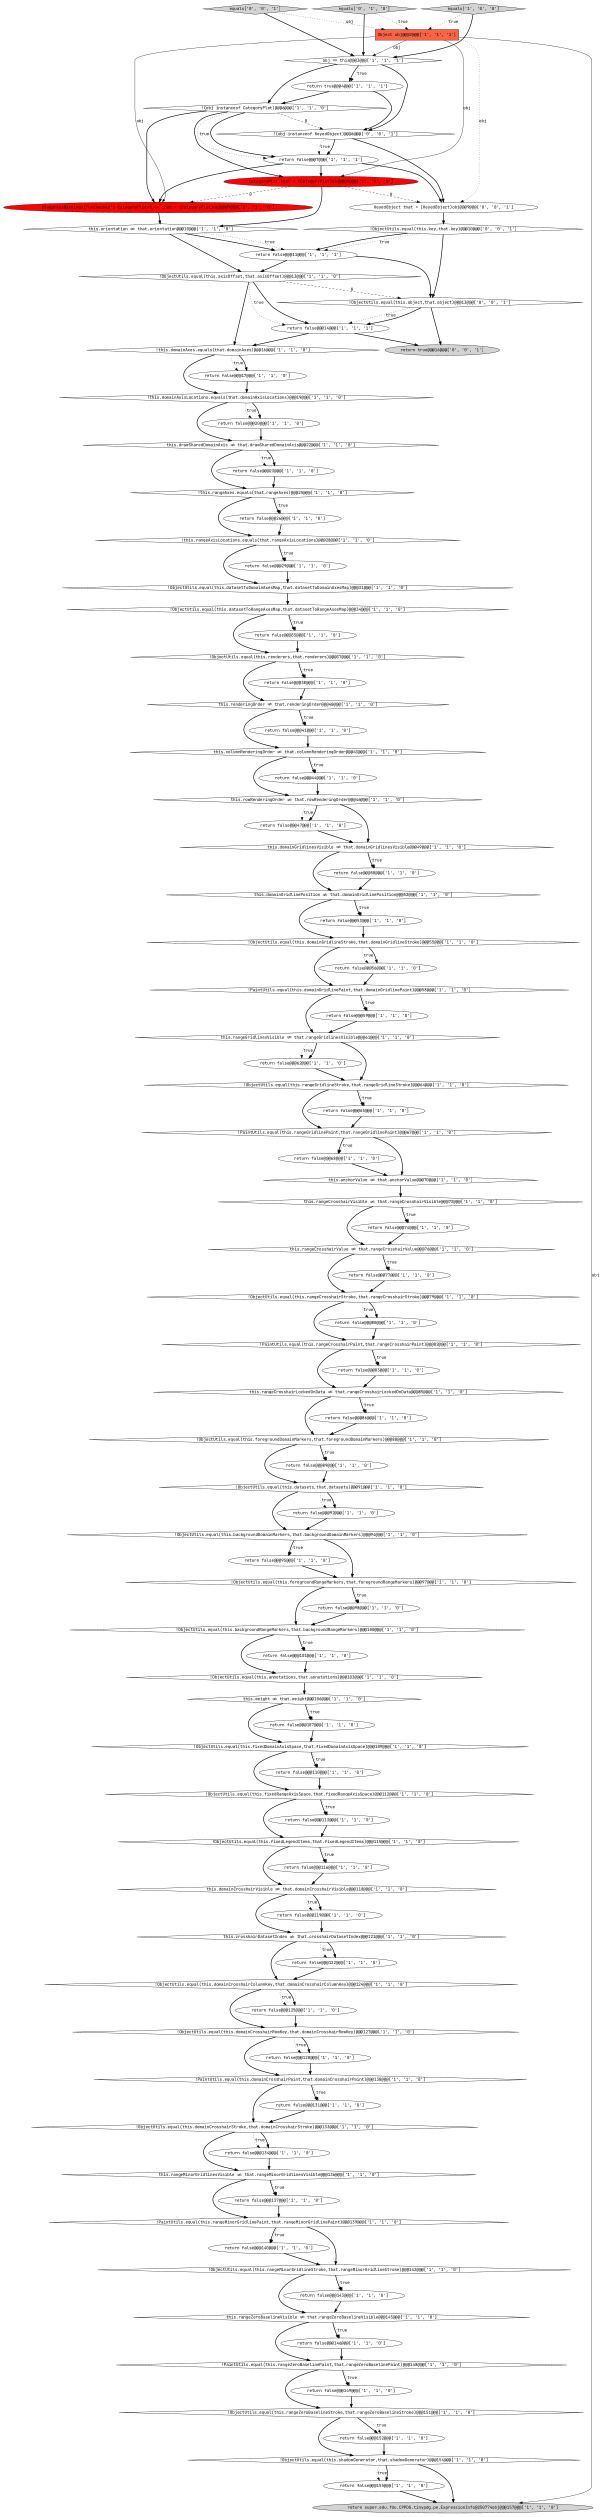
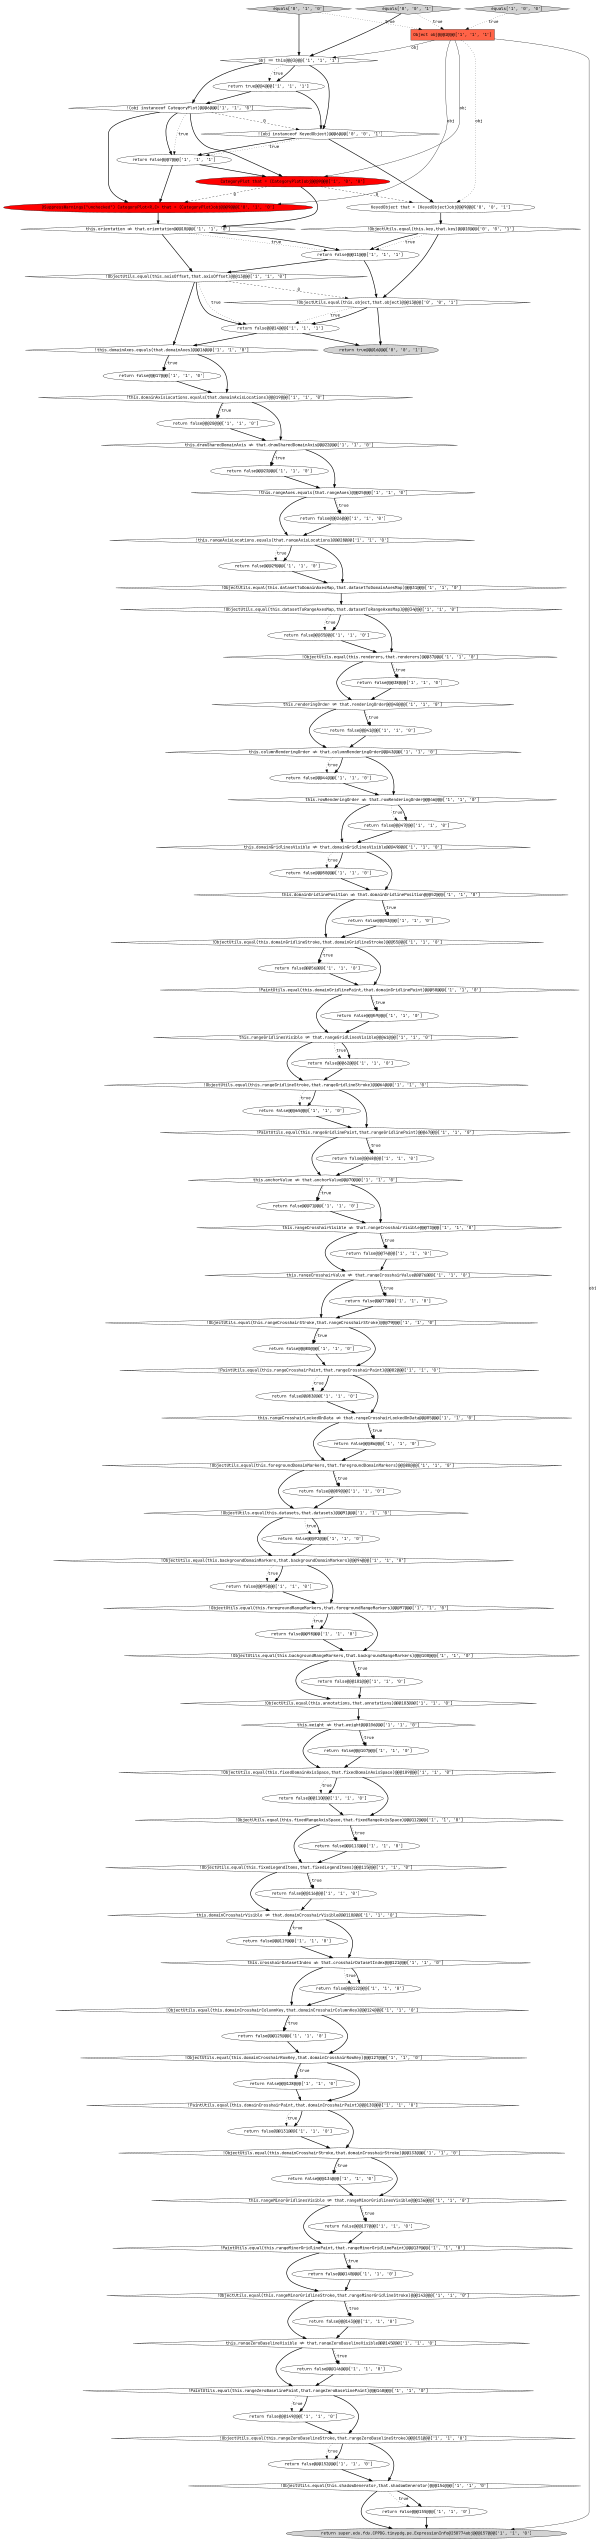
  digraph {
    fontname="JetBrains Mono"
    node [fillcolor=white fontname="JetBrains Mono" shape=diamond style=filled]
    edge [fontname="JetBrains Mono" style=bold]
    n1 [label="!ObjectUtils.equal(this.rangeZeroBaselineStroke,that.rangeZeroBaselineStroke)@@@151@@@['1', '1', '0']"]
    n2 [label="!ObjectUtils.equal(this.shadowGenerator,that.shadowGenerator)@@@154@@@['1', '1', '0']"]
    n3 [label="return false@@@152@@@['1', '1', '0']" shape=ellipse]
    n4 [fillcolor=lightgray label="return super.edu.fdu.CPPDG.tinypdg.pe.ExpressionInfo@250774obj@@@157@@@['1', '1', '0']" shape=ellipse]
    n5 [label="return false@@@155@@@['1', '1', '0']" shape=ellipse]
    n6 [label="this.crosshairDatasetIndex != that.crosshairDatasetIndex@@@121@@@['1', '1', '0']"]
    n7 [label="return false@@@122@@@['1', '1', '0']" shape=ellipse]
    n8 [label="!ObjectUtils.equal(this.domainCrosshairColumnKey,that.domainCrosshairColumnKey)@@@124@@@['1', '1', '0']"]
    n9 [label="!ObjectUtils.equal(this.domainCrosshairRowKey,that.domainCrosshairRowKey)@@@127@@@['1', '1', '0']"]
    n10 [label="return false@@@125@@@['1', '1', '0']" shape=ellipse]
    n11 [label="this.rangeCrosshairLockedOnData != that.rangeCrosshairLockedOnData@@@85@@@['1', '1', '0']"]
    n12 [label="return false@@@86@@@['1', '1', '0']" shape=ellipse]
    n13 [label="!ObjectUtils.equal(this.foregroundDomainMarkers,that.foregroundDomainMarkers)@@@88@@@['1', '1', '0']"]
    n14 [label="return false@@@89@@@['1', '1', '0']" shape=ellipse]
    n15 [label="!ObjectUtils.equal(this.datasets,that.datasets)@@@91@@@['1', '1', '0']"]
    n16 [label="!PaintUtils.equal(this.domainCrosshairPaint,that.domainCrosshairPaint)@@@130@@@['1', '1', '0']"]
    n17 [label="!ObjectUtils.equal(this.domainCrosshairStroke,that.domainCrosshairStroke)@@@133@@@['1', '1', '0']"]
    n18 [label="return false@@@131@@@['1', '1', '0']" shape=ellipse]
    n19 [label="this.rangeMinorGridlinesVisible != that.rangeMinorGridlinesVisible@@@136@@@['1', '1', '0']"]
    n20 [label="return false@@@134@@@['1', '1', '0']" shape=ellipse]
    n21 [label="this.orientation != that.orientation@@@10@@@['1', '1', '0']"]
    n22 [label="return false@@@11@@@['1', '1', '1']" shape=ellipse]
    n23 [label="!ObjectUtils.equal(this.axisOffset,that.axisOffset)@@@13@@@['1', '1', '0']"]
    n24 [label="!ObjectUtils.equal(this.object,that.object)@@@13@@@['0', '0', '1']"]
    n25 [label="return false@@@14@@@['1', '1', '1']" shape=ellipse]
    n26 [label="!this.domainAxes.equals(that.domainAxes)@@@16@@@['1', '1', '0']"]
    n27 [label="return false@@@47@@@['1', '1', '0']" shape=ellipse]
    n28 [label="this.domainGridlinesVisible != that.domainGridlinesVisible@@@49@@@['1', '1', '0']"]
    n29 [label="this.domainGridlinePosition != that.domainGridlinePosition@@@52@@@['1', '1', '0']"]
    n30 [label="return false@@@50@@@['1', '1', '0']" shape=ellipse]
    n31 [fillcolor=tomato label="Object obj@@@2@@@['1', '1', '1']" shape=box]
    n32 [label="KeyedObject that = (KeyedObject)obj@@@9@@@['0', '0', '1']" shape=ellipse]
    n33 [fillcolor=red label="CategoryPlot that = (CategoryPlot)obj@@@9@@@['1', '0', '0']" shape=ellipse]
    n34 [fillcolor=red label="@SuppressWarnings(\"unchecked\") CategoryPlot<R,C> that = (CategoryPlot)obj@@@9@@@['0', '1', '0']" shape=ellipse]
    n35 [label="obj == this@@@3@@@['1', '1', '1']"]
    n36 [label="!ObjectUtils.equal(this.key,that.key)@@@10@@@['0', '0', '1']"]
    n37 [label="!(obj instanceof KeyedObject)@@@6@@@['0', '0', '1']"]
    n38 [label="return true@@@4@@@['1', '1', '1']" shape=ellipse]
    n39 [label="!(obj instanceof CategoryPlot)@@@6@@@['1', '1', '0']"]
    n40 [label="return false@@@68@@@['1', '1', '0']" shape=ellipse]
    n41 [label="this.anchorValue != that.anchorValue@@@70@@@['1', '1', '0']"]
    n42 [label="this.rangeCrosshairVisible != that.rangeCrosshairVisible@@@73@@@['1', '1', '0']"]
+   n43 [label="return false@@@71@@@['1', '1', '0']" shape=ellipse]
    n44 [label="return false@@@140@@@['1', '1', '0']" shape=ellipse]
    n45 [label="!ObjectUtils.equal(this.rangeMinorGridlineStroke,that.rangeMinorGridlineStroke)@@@142@@@['1', '1', '0']"]
    n46 [label="return false@@@143@@@['1', '1', '0']" shape=ellipse]
    n47 [label="this.rangeZeroBaselineVisible != that.rangeZeroBaselineVisible@@@145@@@['1', '1', '0']"]
    n48 [label="return false@@@62@@@['1', '1', '0']" shape=ellipse]
    n49 [label="!ObjectUtils.equal(this.rangeGridlineStroke,that.rangeGridlineStroke)@@@64@@@['1', '1', '0']"]
    n50 [label="!PaintUtils.equal(this.rangeGridlinePaint,that.rangeGridlinePaint)@@@67@@@['1', '1', '0']"]
    n51 [label="return false@@@65@@@['1', '1', '0']" shape=ellipse]
    n52 [label="!ObjectUtils.equal(this.fixedRangeAxisSpace,that.fixedRangeAxisSpace)@@@112@@@['1', '1', '0']"]
    n53 [label="return false@@@113@@@['1', '1', '0']" shape=ellipse]
    n54 [label="!ObjectUtils.equal(this.fixedLegendItems,that.fixedLegendItems)@@@115@@@['1', '1', '0']"]
    n55 [label="return false@@@116@@@['1', '1', '0']" shape=ellipse]
    n56 [label="this.domainCrosshairVisible != that.domainCrosshairVisible@@@118@@@['1', '1', '0']"]
    n57 [label="return false@@@74@@@['1', '1', '0']" shape=ellipse]
    n58 [label="this.rangeCrosshairValue != that.rangeCrosshairValue@@@76@@@['1', '1', '0']"]
    n59 [label="return false@@@77@@@['1', '1', '0']" shape=ellipse]
    n60 [label="!ObjectUtils.equal(this.rangeCrosshairStroke,that.rangeCrosshairStroke)@@@79@@@['1', '1', '0']"]
    n61 [label="this.drawSharedDomainAxis != that.drawSharedDomainAxis@@@22@@@['1', '1', '0']"]
    n62 [label="!this.rangeAxes.equals(that.rangeAxes)@@@25@@@['1', '1', '0']"]
    n63 [label="return false@@@23@@@['1', '1', '0']" shape=ellipse]
    n64 [label="return false@@@26@@@['1', '1', '0']" shape=ellipse]
    n65 [label="!this.rangeAxisLocations.equals(that.rangeAxisLocations)@@@28@@@['1', '1', '0']"]
    n66 [label="return false@@@53@@@['1', '1', '0']" shape=ellipse]
    n67 [label="!ObjectUtils.equal(this.domainGridlineStroke,that.domainGridlineStroke)@@@55@@@['1', '1', '0']"]
    n68 [label="!PaintUtils.equal(this.domainGridlinePaint,that.domainGridlinePaint)@@@58@@@['1', '1', '0']"]
    n69 [label="return false@@@56@@@['1', '1', '0']" shape=ellipse]
    n70 [label="return false@@@137@@@['1', '1', '0']" shape=ellipse]
    n71 [label="!PaintUtils.equal(this.rangeMinorGridlinePaint,that.rangeMinorGridlinePaint)@@@139@@@['1', '1', '0']"]
    n72 [label="return false@@@59@@@['1', '1', '0']" shape=ellipse]
    n73 [label="this.rangeGridlinesVisible != that.rangeGridlinesVisible@@@61@@@['1', '1', '0']"]
    n74 [label="return false@@@119@@@['1', '1', '0']" shape=ellipse]
    n75 [label="!this.domainAxisLocations.equals(that.domainAxisLocations)@@@19@@@['1', '1', '0']"]
    n76 [label="return false@@@20@@@['1', '1', '0']" shape=ellipse]
    n77 [label="!ObjectUtils.equal(this.backgroundRangeMarkers,that.backgroundRangeMarkers)@@@100@@@['1', '1', '0']"]
    n78 [label="return false@@@101@@@['1', '1', '0']" shape=ellipse]
    n79 [label="!ObjectUtils.equal(this.annotations,that.annotations)@@@103@@@['1', '1', '0']"]
    n80 [label="this.weight != that.weight@@@106@@@['1', '1', '0']"]
    n81 [label="!ObjectUtils.equal(this.datasetToDomainAxesMap,that.datasetToDomainAxesMap)@@@31@@@['1', '1', '0']"]
    n82 [label="return false@@@29@@@['1', '1', '0']" shape=ellipse]
    n83 [label="!ObjectUtils.equal(this.renderers,that.renderers)@@@37@@@['1', '1', '0']"]
    n84 [label="return false@@@38@@@['1', '1', '0']" shape=ellipse]
    n85 [label="this.renderingOrder != that.renderingOrder@@@40@@@['1', '1', '0']"]
    n86 [label="return false@@@41@@@['1', '1', '0']" shape=ellipse]
    n87 [label="this.columnRenderingOrder != that.columnRenderingOrder@@@43@@@['1', '1', '0']"]
    n88 [label="return false@@@7@@@['1', '1', '1']" shape=ellipse]
    n89 [label="return false@@@146@@@['1', '1', '0']" shape=ellipse]
    n90 [label="!PaintUtils.equal(this.rangeZeroBaselinePaint,that.rangeZeroBaselinePaint)@@@148@@@['1', '1', '0']"]
    n91 [label="!ObjectUtils.equal(this.datasetToRangeAxesMap,that.datasetToRangeAxesMap)@@@34@@@['1', '1', '0']"]
    n92 [label="return false@@@35@@@['1', '1', '0']" shape=ellipse]
    n93 [label="!PaintUtils.equal(this.rangeCrosshairPaint,that.rangeCrosshairPaint)@@@82@@@['1', '1', '0']"]
    n94 [label="return false@@@80@@@['1', '1', '0']" shape=ellipse]
    n95 [fillcolor=lightgray label="equals['1', '0', '0']"]
    n96 [label="return false@@@149@@@['1', '1', '0']" shape=ellipse]
    n97 [label="!ObjectUtils.equal(this.foregroundRangeMarkers,that.foregroundRangeMarkers)@@@97@@@['1', '1', '0']"]
    n98 [label="return false@@@98@@@['1', '1', '0']" shape=ellipse]
    n99 [label="this.rowRenderingOrder != that.rowRenderingOrder@@@46@@@['1', '1', '0']"]
    n100 [label="return false@@@44@@@['1', '1', '0']" shape=ellipse]
    n101 [label="return false@@@83@@@['1', '1', '0']" shape=ellipse]
    n102 [fillcolor=lightgray label="return true@@@16@@@['0', '0', '1']" shape=ellipse]
    n103 [label="return false@@@107@@@['1', '1', '0']" shape=ellipse]
    n104 [label="!ObjectUtils.equal(this.fixedDomainAxisSpace,that.fixedDomainAxisSpace)@@@109@@@['1', '1', '0']"]
    n105 [label="return false@@@110@@@['1', '1', '0']" shape=ellipse]
    n106 [label="return false@@@95@@@['1', '1', '0']" shape=ellipse]
    n107 [label="return false@@@128@@@['1', '1', '0']" shape=ellipse]
    n108 [label="return false@@@17@@@['1', '1', '0']" shape=ellipse]
    n109 [label="return false@@@92@@@['1', '1', '0']" shape=ellipse]
    n110 [label="!ObjectUtils.equal(this.backgroundDomainMarkers,that.backgroundDomainMarkers)@@@94@@@['1', '1', '0']"]
    n111 [fillcolor=lightgray label="equals['0', '1', '0']"]
    n112 [fillcolor=lightgray label="equals['0', '0', '1']"]
    n1 -> n2
    n1 -> n3
    n1 -> n3 [label=true style=dotted]
    n2 -> n4
    n2 -> n5 [label=true style=dotted]
    n2 -> n5
    n3 -> n2
    n5 -> n4
    n6 -> n7 [label=true style=dotted]
    n6 -> n7
    n6 -> n8
    n7 -> n8
    n8 -> n9
    n8 -> n10 [label=true style=dotted]
    n8 -> n10
    n9 -> n16
    n9 -> n107 [label=true style=dotted]
    n9 -> n107
    n10 -> n9
    n11 -> n12
    n11 -> n12 [label=true style=dotted]
    n11 -> n13
    n12 -> n13
    n13 -> n14
    n13 -> n14 [label=true style=dotted]
    n13 -> n15
    n14 -> n15
    n15 -> n109 [label=true style=dotted]
    n15 -> n109
    n15 -> n110
    n16 -> n17
    n16 -> n18
    n16 -> n18 [label=true style=dotted]
    n17 -> n19
    n17 -> n20 [label=true style=dotted]
    n17 -> n20
    n18 -> n17
    n19 -> n70
    n19 -> n70 [label=true style=dotted]
    n19 -> n71
    n20 -> n19
    n21 -> n22 [label=true style=dotted]
    n21 -> n22
    n21 -> n23
    n22 -> n23
    n22 -> n24
    n23 -> n24 [label=0 style=dashed]
    n23 -> n25 [label=true style=dotted]
    n23 -> n25
    n23 -> n26
    n24 -> n25 [label=true style=dotted]
    n24 -> n25
    n24 -> n102
    n25 -> n26
    n25 -> n102
    n26 -> n75
    n26 -> n108 [label=true style=dotted]
    n26 -> n108
    n27 -> n28
    n28 -> n29
    n28 -> n30
    n28 -> n30 [label=true style=dotted]
    n29 -> n66
    n29 -> n66 [label=true style=dotted]
    n29 -> n67
    n30 -> n29
    n31 -> n4 [label=obj style=solid]
    n31 -> n32 [label=obj style=dotted]
    n31 -> n33 [label=obj style=solid]
    n31 -> n34 [label=obj style=solid]
    n31 -> n35 [label=obj style=solid]
    n32 -> n36
    n33 -> n21
    n33 -> n32 [label=0 style=dashed]
    n33 -> n34 [label=0 style=dashed]
    n34 -> n21
    n35 -> n37
    n35 -> n38
    n35 -> n38 [label=true style=dotted]
    n35 -> n39
    n36 -> n22 [label=true style=dotted]
    n36 -> n22
    n36 -> n24
    n37 -> n32
    n37 -> n88
    n37 -> n88 [label=true style=dotted]
    n38 -> n37
    n38 -> n39
    n39 -> n33
    n39 -> n34
    n39 -> n37 [label=0 style=dashed]
    n39 -> n88
    n39 -> n88 [label=true style=dotted]
    n40 -> n41
    n41 -> n42
+   n41 -> n43 [label=true style=dotted]
+   n41 -> n43
    n42 -> n57
    n42 -> n57 [label=true style=dotted]
    n42 -> n58
+   n43 -> n42
    n44 -> n45
    n45 -> n46
    n45 -> n46 [label=true style=dotted]
    n45 -> n47
    n46 -> n47
    n47 -> n89
    n47 -> n89 [label=true style=dotted]
    n47 -> n90
    n48 -> n49
    n49 -> n50
    n49 -> n51
    n49 -> n51 [label=true style=dotted]
    n50 -> n40
    n50 -> n40 [label=true style=dotted]
    n50 -> n41
    n51 -> n50
    n52 -> n53
    n52 -> n53 [label=true style=dotted]
    n52 -> n54
    n53 -> n54
    n54 -> n55
    n54 -> n55 [label=true style=dotted]
    n54 -> n56
    n55 -> n56
    n56 -> n6
    n56 -> n74 [label=true style=dotted]
    n56 -> n74
    n57 -> n58
    n58 -> n59
    n58 -> n59 [label=true style=dotted]
    n58 -> n60
    n59 -> n60
    n60 -> n93
    n60 -> n94 [label=true style=dotted]
    n60 -> n94
    n61 -> n62
    n61 -> n63 [label=true style=dotted]
    n61 -> n63
    n62 -> n64
    n62 -> n64 [label=true style=dotted]
    n62 -> n65
    n63 -> n62
    n64 -> n65
    n65 -> n81
    n65 -> n82
    n65 -> n82 [label=true style=dotted]
    n66 -> n67
    n67 -> n68
    n67 -> n69 [label=true style=dotted]
    n67 -> n69
    n68 -> n72
    n68 -> n72 [label=true style=dotted]
    n68 -> n73
    n69 -> n68
    n70 -> n71
    n71 -> n44
    n71 -> n44 [label=true style=dotted]
    n71 -> n45
    n72 -> n73
    n73 -> n48 [label=true style=dotted]
    n73 -> n48
    n73 -> n49
    n74 -> n6
    n75 -> n61
    n75 -> n76 [label=true style=dotted]
    n75 -> n76
    n76 -> n61
    n77 -> n78
    n77 -> n78 [label=true style=dotted]
    n77 -> n79
    n78 -> n79
    n79 -> n80
    n80 -> n103
    n80 -> n103 [label=true style=dotted]
    n80 -> n104
    n81 -> n91
    n82 -> n81
    n83 -> n84
    n83 -> n84 [label=true style=dotted]
    n83 -> n85
    n84 -> n85
    n85 -> n86
    n85 -> n86 [label=true style=dotted]
    n85 -> n87
    n86 -> n87
    n87 -> n99
    n87 -> n100
    n87 -> n100 [label=true style=dotted]
-   n88 -> n32
    n88 -> n33
    n88 -> n34
    n89 -> n90
    n90 -> n1
    n90 -> n96
    n90 -> n96 [label=true style=dotted]
    n91 -> n83
    n91 -> n92
    n91 -> n92 [label=true style=dotted]
    n92 -> n83
    n93 -> n11
    n93 -> n101
    n93 -> n101 [label=true style=dotted]
    n94 -> n93
    n95 -> n31 [label=true style=dotted]
-   n95 -> n35
    n96 -> n1
    n97 -> n77
    n97 -> n98
    n97 -> n98 [label=true style=dotted]
    n98 -> n77
    n99 -> n27 [label=true style=dotted]
    n99 -> n27
    n99 -> n28
    n100 -> n99
    n101 -> n11
    n103 -> n104
    n104 -> n52
    n104 -> n105
    n104 -> n105 [label=true style=dotted]
    n105 -> n52
    n106 -> n97
    n107 -> n16
    n108 -> n75
    n109 -> n110
    n110 -> n97
    n110 -> n106
    n110 -> n106 [label=true style=dotted]
    n111 -> n31 [label=true style=dotted]
    n111 -> n35
-   n112 -> n31 [label=obj style=dotted]
+   n112 -> n31 [label=true style=dotted]
    n112 -> n35
  }
